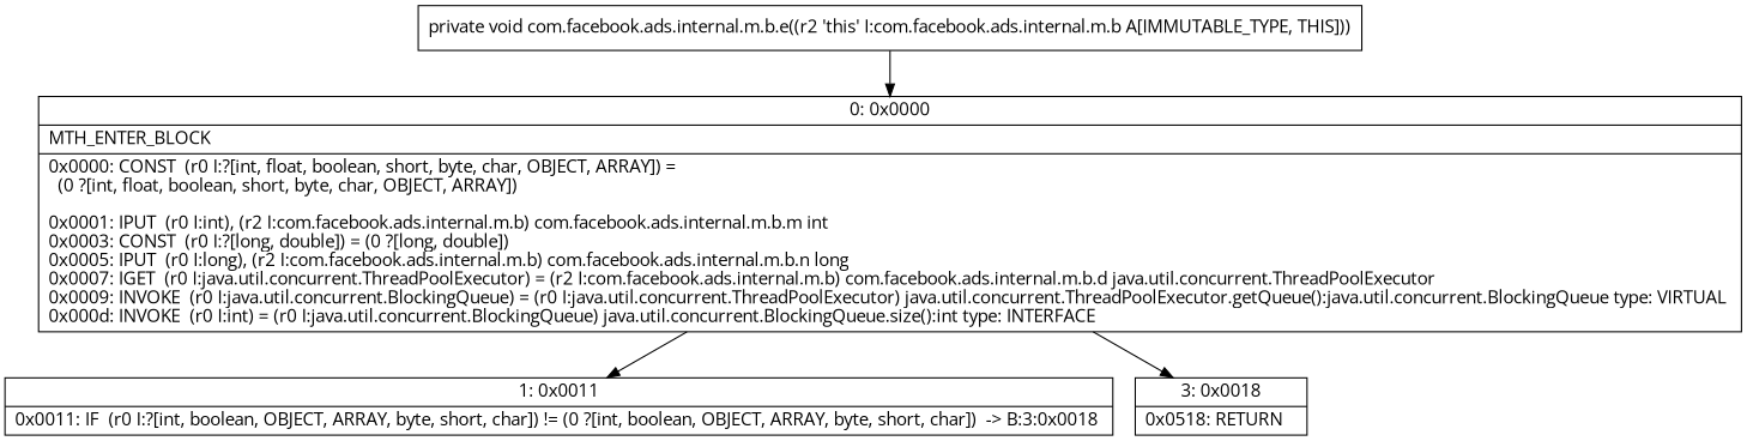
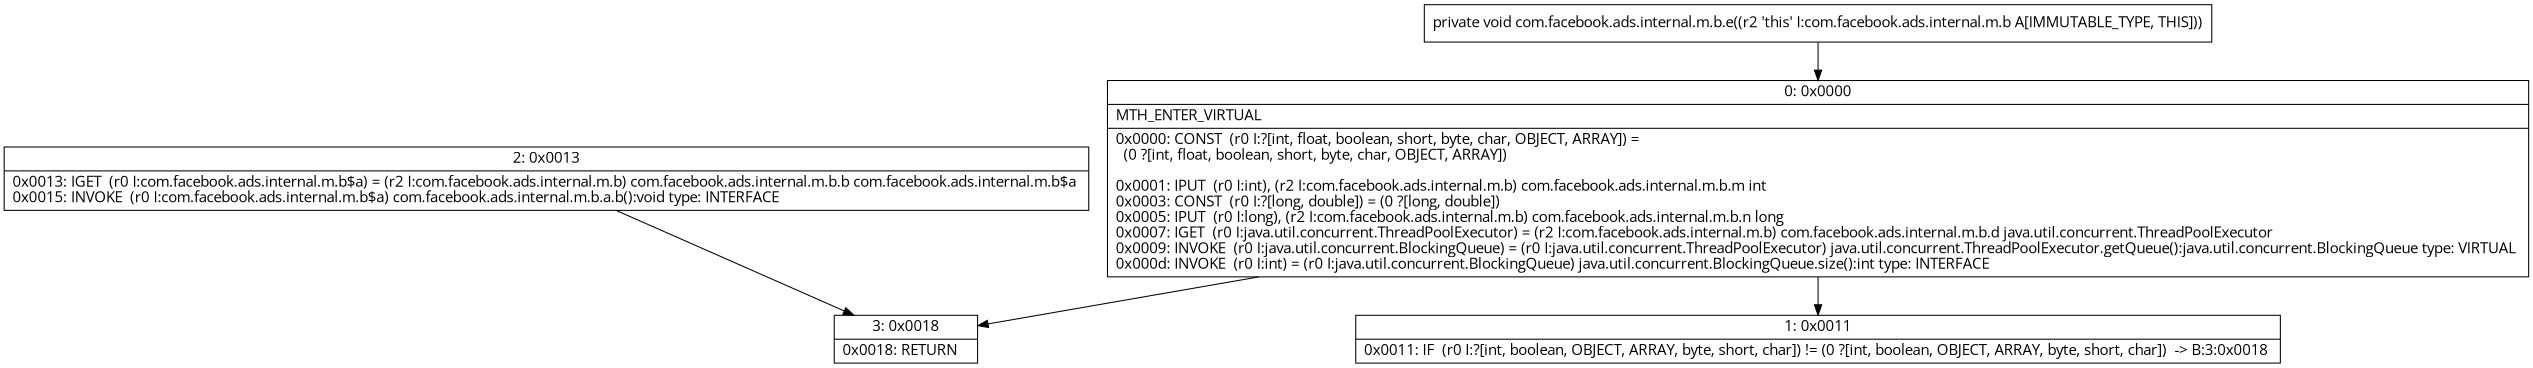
  digraph {
    fontname="Open Sans"
    node [fontname="Open Sans" shape=record]
    edge [fontname="Open Sans"]
-   n1 [label="{0\:\ 0x0000|MTH_ENTER_BLOCK\l|0x0000: CONST  (r0 I:?[int, float, boolean, short, byte, char, OBJECT, ARRAY]) = \l  (0 ?[int, float, boolean, short, byte, char, OBJECT, ARRAY])\l \l0x0001: IPUT  (r0 I:int), (r2 I:com.facebook.ads.internal.m.b) com.facebook.ads.internal.m.b.m int \l0x0003: CONST  (r0 I:?[long, double]) = (0 ?[long, double]) \l0x0005: IPUT  (r0 I:long), (r2 I:com.facebook.ads.internal.m.b) com.facebook.ads.internal.m.b.n long \l0x0007: IGET  (r0 I:java.util.concurrent.ThreadPoolExecutor) = (r2 I:com.facebook.ads.internal.m.b) com.facebook.ads.internal.m.b.d java.util.concurrent.ThreadPoolExecutor \l0x0009: INVOKE  (r0 I:java.util.concurrent.BlockingQueue) = (r0 I:java.util.concurrent.ThreadPoolExecutor) java.util.concurrent.ThreadPoolExecutor.getQueue():java.util.concurrent.BlockingQueue type: VIRTUAL \l0x000d: INVOKE  (r0 I:int) = (r0 I:java.util.concurrent.BlockingQueue) java.util.concurrent.BlockingQueue.size():int type: INTERFACE \l}"]
+   n1 [label="{0\:\ 0x0000|MTH_ENTER_VIRTUAL\l|0x0000: CONST  (r0 I:?[int, float, boolean, short, byte, char, OBJECT, ARRAY]) = \l  (0 ?[int, float, boolean, short, byte, char, OBJECT, ARRAY])\l \l0x0001: IPUT  (r0 I:int), (r2 I:com.facebook.ads.internal.m.b) com.facebook.ads.internal.m.b.m int \l0x0003: CONST  (r0 I:?[long, double]) = (0 ?[long, double]) \l0x0005: IPUT  (r0 I:long), (r2 I:com.facebook.ads.internal.m.b) com.facebook.ads.internal.m.b.n long \l0x0007: IGET  (r0 I:java.util.concurrent.ThreadPoolExecutor) = (r2 I:com.facebook.ads.internal.m.b) com.facebook.ads.internal.m.b.d java.util.concurrent.ThreadPoolExecutor \l0x0009: INVOKE  (r0 I:java.util.concurrent.BlockingQueue) = (r0 I:java.util.concurrent.ThreadPoolExecutor) java.util.concurrent.ThreadPoolExecutor.getQueue():java.util.concurrent.BlockingQueue type: VIRTUAL \l0x000d: INVOKE  (r0 I:int) = (r0 I:java.util.concurrent.BlockingQueue) java.util.concurrent.BlockingQueue.size():int type: INTERFACE \l}"]
    n2 [label="{1\:\ 0x0011|0x0011: IF  (r0 I:?[int, boolean, OBJECT, ARRAY, byte, short, char]) != (0 ?[int, boolean, OBJECT, ARRAY, byte, short, char])  \-\> B:3:0x0018 \l}"]
-   n3 [label="{3\:\ 0x0018|0x0518: RETURN   \l}"]
+   n3 [label="{3\:\ 0x0018|0x0018: RETURN   \l}"]
+   n4 [label="{2\:\ 0x0013|0x0013: IGET  (r0 I:com.facebook.ads.internal.m.b$a) = (r2 I:com.facebook.ads.internal.m.b) com.facebook.ads.internal.m.b.b com.facebook.ads.internal.m.b$a \l0x0015: INVOKE  (r0 I:com.facebook.ads.internal.m.b$a) com.facebook.ads.internal.m.b.a.b():void type: INTERFACE \l}"]
    n5 [label="{private void com.facebook.ads.internal.m.b.e((r2 'this' I:com.facebook.ads.internal.m.b A[IMMUTABLE_TYPE, THIS])) }"]
    n1 -> n2
    n1 -> n3
+   n4 -> n3
    n5 -> n1
  }
